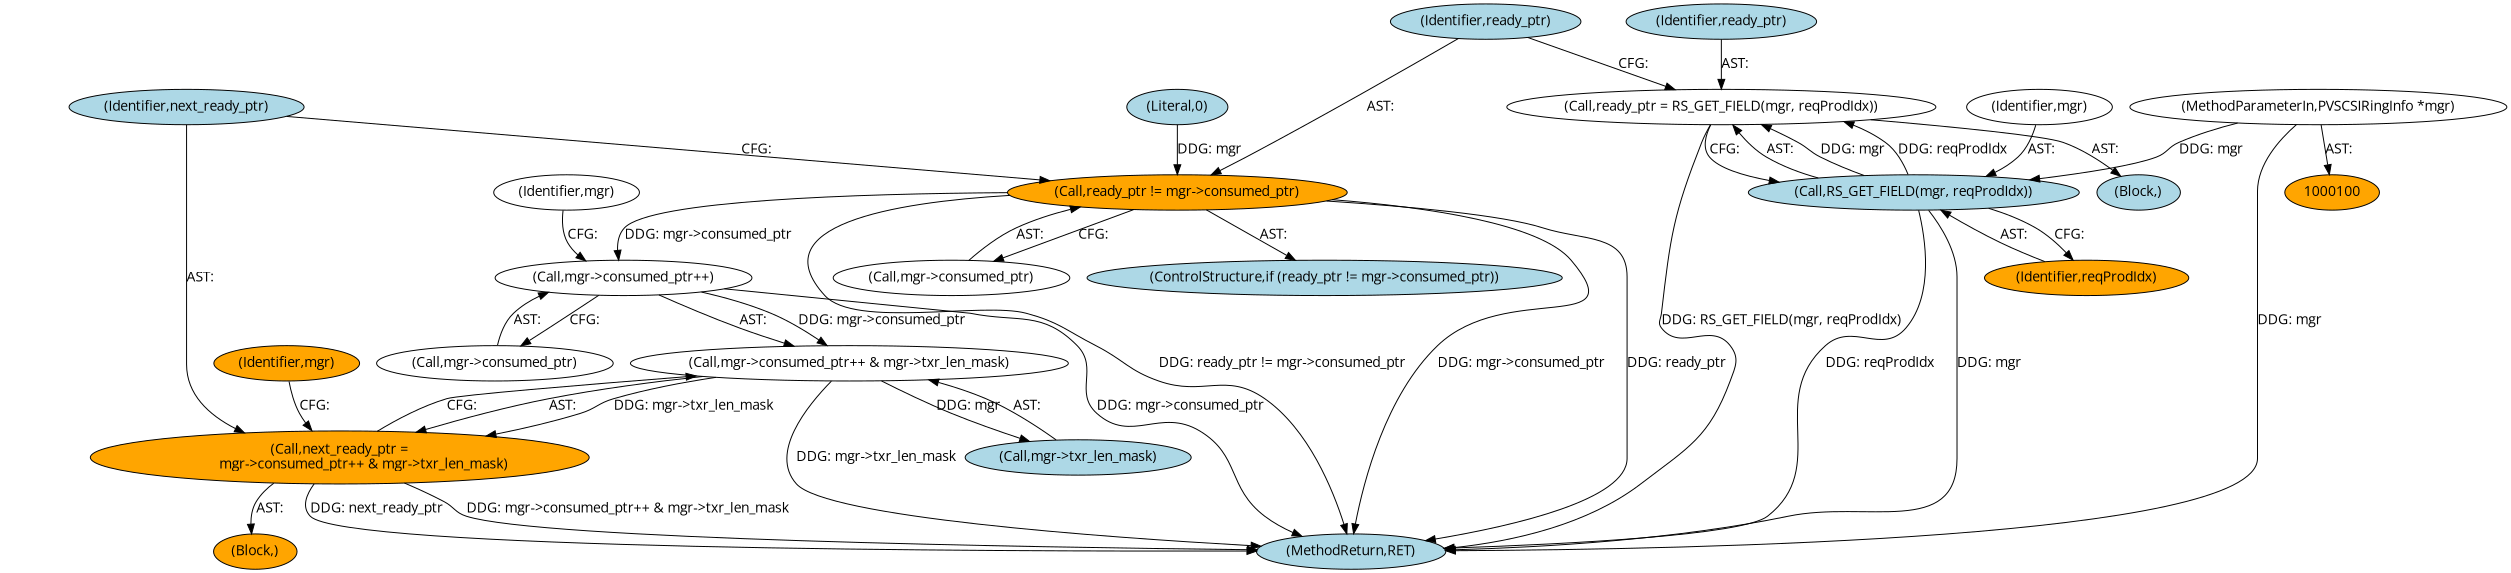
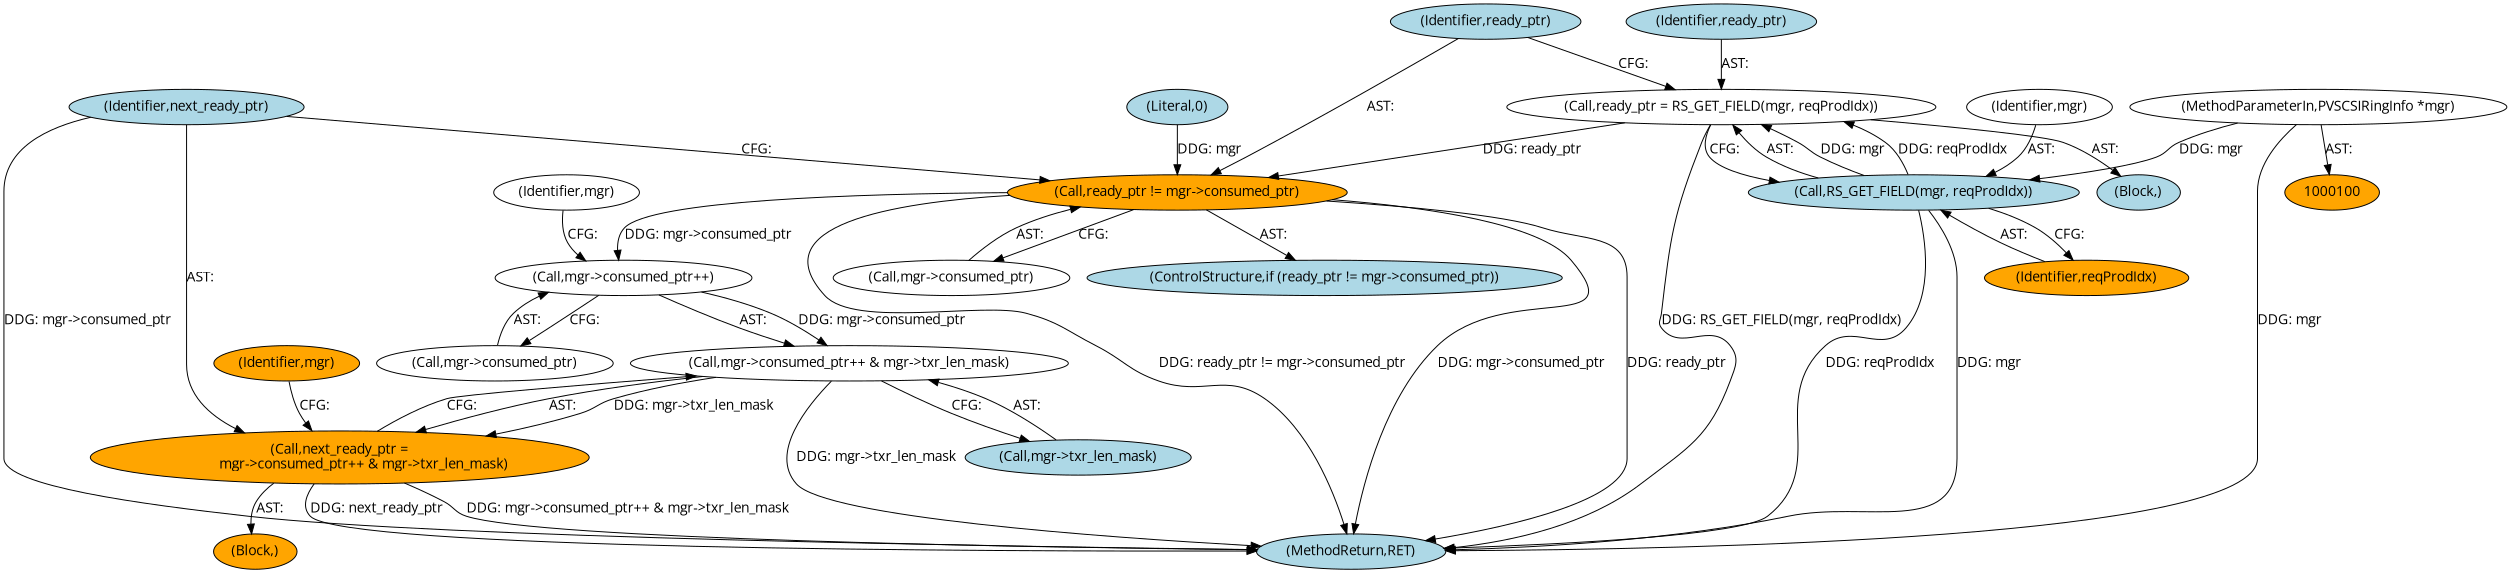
  digraph {
    fontname="Open Sans"
    node [fillcolor=lightblue fontname="Open Sans" style=filled]
    edge [fontname="Open Sans"]
    n1 [fillcolor=white label="(Call,ready_ptr = RS_GET_FIELD(mgr, reqProdIdx))"]
    n2 [label="(Call,RS_GET_FIELD(mgr, reqProdIdx))"]
    n3 [fillcolor=orange label="(Call,ready_ptr != mgr->consumed_ptr)"]
    n4 [label="(MethodReturn,RET)"]
    n5 [label="(Block,)"]
    n6 [fillcolor=orange label="(Identifier,reqProdIdx)"]
    n7 [fillcolor=white label="(Call,mgr->consumed_ptr++)"]
    n8 [fillcolor=white label="(Call,mgr->consumed_ptr)"]
    n9 [label="(ControlStructure,if (ready_ptr != mgr->consumed_ptr))"]
    n10 [fillcolor=white label="(MethodParameterIn,PVSCSIRingInfo *mgr)"]
    1000100 [fillcolor=orange]
    n12 [fillcolor=white label="(Call,mgr->consumed_ptr++ & mgr->txr_len_mask)"]
    n13 [fillcolor=white label="(Call,mgr->consumed_ptr)"]
    n14 [fillcolor=orange label="(Call,next_ready_ptr =\n             mgr->consumed_ptr++ & mgr->txr_len_mask)"]
    n15 [label="(Call,mgr->txr_len_mask)"]
    n16 [fillcolor=orange label="(Block,)"]
    n17 [label="(Literal,0)"]
    n18 [label="(Identifier,ready_ptr)"]
    n19 [label="(Identifier,next_ready_ptr)"]
    n20 [label="(Identifier,ready_ptr)"]
    n21 [fillcolor=orange label="(Identifier,mgr)"]
    n22 [fillcolor=white label="(Identifier,mgr)"]
    n23 [fillcolor=white label="(Identifier,mgr)"]
    n1 -> n2 [label="CFG: "]
+   n1 -> n3 [label="DDG: ready_ptr"]
    n1 -> n4 [label="DDG: RS_GET_FIELD(mgr, reqProdIdx)"]
    n1 -> n5 [label="AST: "]
    n2 -> n1 [label="AST: "]
    n2 -> n1 [label="DDG: mgr"]
    n2 -> n1 [label="DDG: reqProdIdx"]
    n2 -> n4 [label="DDG: reqProdIdx"]
    n2 -> n4 [label="DDG: mgr"]
    n2 -> n6 [label="CFG: "]
    n3 -> n4 [label="DDG: mgr->consumed_ptr"]
    n3 -> n4 [label="DDG: ready_ptr"]
    n3 -> n4 [label="DDG: ready_ptr != mgr->consumed_ptr"]
    n3 -> n7 [label="DDG: mgr->consumed_ptr"]
    n3 -> n8 [label="CFG: "]
    n3 -> n9 [label="AST: "]
    n6 -> n2 [label="AST: "]
-   n7 -> n4 [label="DDG: mgr->consumed_ptr"]
+   n19 -> n4 [label="DDG: mgr->consumed_ptr"]
    n7 -> n12 [label="AST: "]
    n7 -> n12 [label="DDG: mgr->consumed_ptr"]
    n7 -> n13 [label="CFG: "]
    n8 -> n3 [label="AST: "]
    n10 -> n2 [label="DDG: mgr"]
    n10 -> n4 [label="DDG: mgr"]
    n10 -> 1000100 [label="AST: "]
    n12 -> n4 [label="DDG: mgr->txr_len_mask"]
    n12 -> n14 [label="AST: "]
    n12 -> n14 [label="DDG: mgr->txr_len_mask"]
-   n12 -> n15 [label="DDG: mgr"]
+   n12 -> n15 [label="CFG: "]
    n13 -> n7 [label="AST: "]
    n14 -> n4 [label="DDG: next_ready_ptr"]
    n14 -> n4 [label="DDG: mgr->consumed_ptr++ & mgr->txr_len_mask"]
    n14 -> n12 [label="CFG: "]
    n14 -> n16 [label="AST: "]
    n15 -> n12 [label="AST: "]
    n17 -> n3 [label="DDG: mgr"]
    n18 -> n1 [label="AST: "]
    n19 -> n3 [label="CFG: "]
    n19 -> n14 [label="AST: "]
    n20 -> n1 [label="CFG: "]
    n20 -> n3 [label="AST: "]
    n21 -> n14 [label="CFG: "]
    n22 -> n2 [label="AST: "]
    n23 -> n7 [label="CFG: "]
  }
